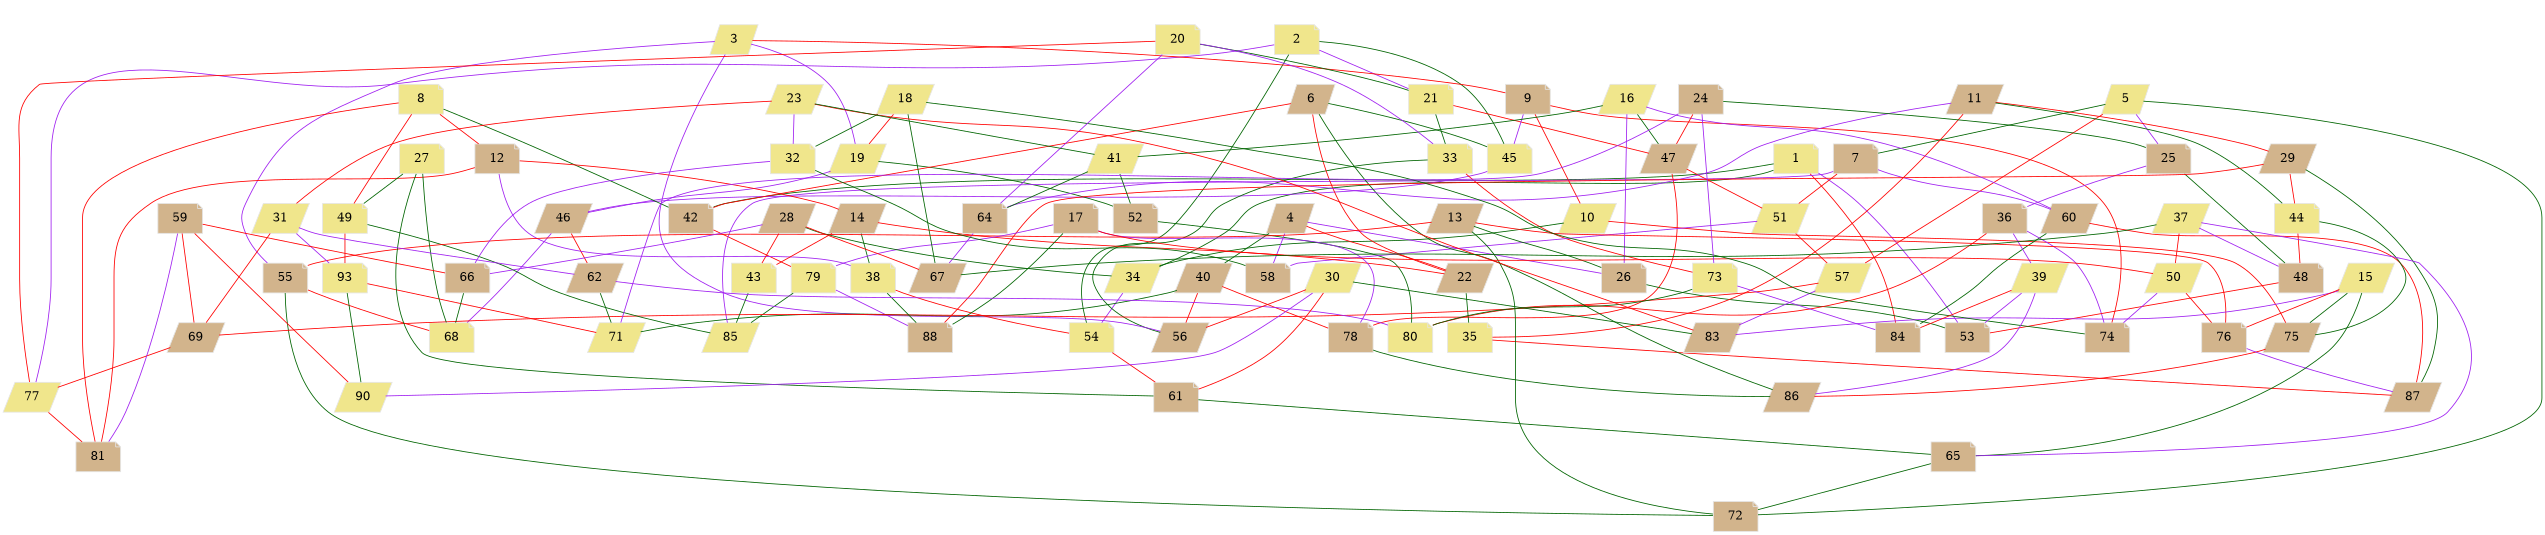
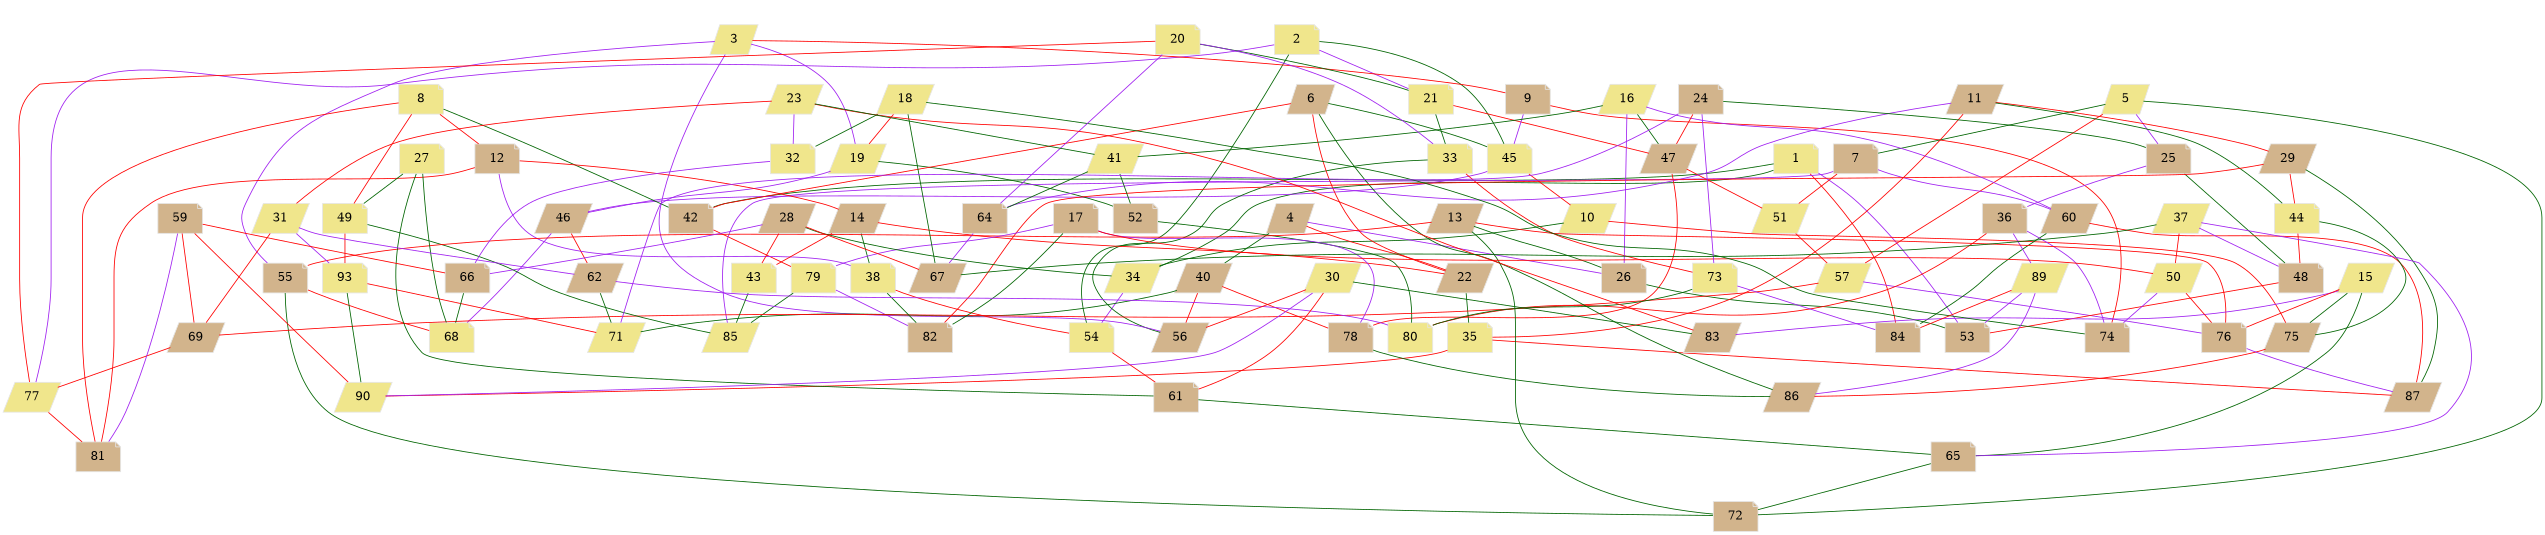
  graph {
    node [color=gray90 fillcolor=tan shape=note style=filled]
    edge [color=red]
    1 [fillcolor=khaki]
    34 [fillcolor=khaki shape=parallelogram]
    42
    53
    84
    54 [fillcolor=khaki]
    79 [fillcolor=khaki]
    2 [fillcolor=khaki]
    21 [fillcolor=khaki]
    45 [fillcolor=khaki]
    77 [fillcolor=khaki shape=parallelogram]
    33 [fillcolor=khaki]
    47 [shape=parallelogram]
    46 [shape=parallelogram]
    61
    81
    3 [fillcolor=khaki shape=parallelogram]
    9
    19 [fillcolor=khaki shape=parallelogram]
    55
    56 [shape=parallelogram]
    10 [fillcolor=khaki shape=parallelogram]
    74
    52
    72
    68 [fillcolor=khaki]
    4 [shape=parallelogram]
    22 [shape=parallelogram]
    26
    40 [shape=parallelogram]
-   58
    35 [fillcolor=khaki]
    78
    71 [fillcolor=khaki shape=parallelogram]
    5 [fillcolor=khaki shape=parallelogram]
    7
    25
    57 [fillcolor=khaki shape=parallelogram]
    51 [fillcolor=khaki shape=parallelogram]
    60 [shape=parallelogram]
    85 [fillcolor=khaki shape=parallelogram]
    36
    48
    83 [shape=parallelogram]
    69 [shape=parallelogram]
    6 [shape=parallelogram]
    86 [shape=parallelogram]
    87 [shape=parallelogram]
    8 [fillcolor=khaki]
    12
    49 [fillcolor=khaki]
    14 [shape=parallelogram]
    38 [fillcolor=khaki]
    n54 [fillcolor=khaki label=93]
    75 [shape=parallelogram]
    11 [shape=parallelogram]
    29 [shape=parallelogram]
    44 [fillcolor=khaki]
    64
-   82 [label=88]
+   82
    n61 [fillcolor=khaki label=90 shape=parallelogram]
    67 [shape=parallelogram]
    43 [fillcolor=khaki]
    13 [shape=parallelogram]
    76
    15 [fillcolor=khaki shape=parallelogram]
    65
    16 [fillcolor=khaki shape=parallelogram]
    41 [fillcolor=khaki shape=parallelogram]
    27 [fillcolor=khaki]
    50 [fillcolor=khaki shape=parallelogram]
    17
    18 [fillcolor=khaki shape=parallelogram]
    32 [fillcolor=khaki]
    66
    62 [shape=parallelogram]
    80 [fillcolor=khaki]
    20 [fillcolor=khaki]
    73 [fillcolor=khaki]
    23 [fillcolor=khaki shape=parallelogram]
    31 [fillcolor=khaki shape=parallelogram]
    24
-   39 [fillcolor=khaki shape=parallelogram]
+   39 [fillcolor=khaki shape=parallelogram label=89]
    28 [shape=parallelogram]
    30 [fillcolor=khaki shape=parallelogram]
    37 [fillcolor=khaki shape=parallelogram]
    59
    1 -- 34 [color=darkgreen]
    1 -- 42 [color=darkgreen]
    1 -- 53 [color=purple]
    1 -- 84
    34 -- 54 [color=purple]
    42 -- 79
    54 -- 61
    79 -- 85 [color=darkgreen]
    79 -- 82 [color=purple]
    2 -- 54 [color=darkgreen]
    2 -- 21 [color=purple]
    2 -- 45 [color=darkgreen]
    2 -- 77 [color=purple]
    21 -- 33 [color=darkgreen]
    21 -- 47
    45 -- 46 [color=purple]
    77 -- 81
    33 -- 56 [color=darkgreen]
    33 -- 73
    47 -- 78
    47 -- 51
    46 -- 68 [color=purple]
    46 -- 62
    61 -- 65 [color=darkgreen]
    3 -- 9
    3 -- 19 [color=purple]
    3 -- 55 [color=purple]
    3 -- 56 [color=purple]
    9 -- 45 [color=purple]
-   9 -- 10
+   45 -- 10
    9 -- 74
    19 -- 46 [color=purple]
    19 -- 52 [color=darkgreen]
    55 -- 72 [color=darkgreen]
    55 -- 68
    10 -- 34 [color=darkgreen]
    10 -- 75
    52 -- 80 [color=darkgreen]
    4 -- 22
    4 -- 26 [color=purple]
    4 -- 40 [color=darkgreen]
-   4 -- 58 [color=purple]
    22 -- 35 [color=darkgreen]
    26 -- 53 [color=darkgreen]
    40 -- 56
    40 -- 78
    40 -- 71 [color=darkgreen]
    35 -- 87
+   35 -- n61
    78 -- 86 [color=darkgreen]
    5 -- 72 [color=darkgreen]
    5 -- 7 [color=darkgreen]
    5 -- 25 [color=purple]
    5 -- 57
    7 -- 51
    7 -- 60 [color=purple]
    7 -- 85 [color=purple]
    25 -- 36 [color=purple]
    25 -- 48 [color=darkgreen]
-   57 -- 83 [color=purple]
+   57 -- 76 [color=purple]
    57 -- 69
-   51 -- 58 [color=purple]
    51 -- 57
    60 -- 84 [color=darkgreen]
    60 -- 87
    36 -- 74 [color=purple]
    36 -- 80
    36 -- 39 [color=purple]
    48 -- 53
    69 -- 77
    6 -- 42
    6 -- 45 [color=darkgreen]
    6 -- 22
    6 -- 86 [color=darkgreen]
    8 -- 42 [color=darkgreen]
    8 -- 81
    8 -- 12
    8 -- 49
    12 -- 81
    12 -- 14
    12 -- 38 [color=purple]
    49 -- 85 [color=darkgreen]
    49 -- n54
    14 -- 22
    14 -- 38 [color=darkgreen]
    14 -- 43
    38 -- 54
    38 -- 82 [color=darkgreen]
    n54 -- 71
    n54 -- n61 [color=darkgreen]
    75 -- 86
    11 -- 35
    11 -- 29
    11 -- 44 [color=darkgreen]
    11 -- 64 [color=purple]
    29 -- 87 [color=darkgreen]
    29 -- 44
    29 -- 82
    44 -- 48
    44 -- 75 [color=darkgreen]
    64 -- 67 [color=purple]
    43 -- 85 [color=darkgreen]
    13 -- 55
    13 -- 72 [color=darkgreen]
    13 -- 26 [color=darkgreen]
    13 -- 76
    76 -- 87 [color=purple]
    15 -- 83 [color=purple]
    15 -- 75 [color=darkgreen]
    15 -- 76
    15 -- 65 [color=darkgreen]
    65 -- 72 [color=darkgreen]
    16 -- 47 [color=darkgreen]
    16 -- 26 [color=purple]
    16 -- 60 [color=purple]
    16 -- 41 [color=darkgreen]
    41 -- 52 [color=darkgreen]
    41 -- 64 [color=darkgreen]
    27 -- 61 [color=darkgreen]
    27 -- 68 [color=darkgreen]
    27 -- 49 [color=darkgreen]
    50 -- 74 [color=purple]
    50 -- 76
    17 -- 79 [color=purple]
    17 -- 78 [color=purple]
    17 -- 82 [color=darkgreen]
    17 -- 50
    18 -- 19
    18 -- 74 [color=darkgreen]
    18 -- 67 [color=darkgreen]
    18 -- 32 [color=darkgreen]
-   32 -- 58 [color=darkgreen]
    32 -- 66 [color=purple]
    66 -- 68 [color=darkgreen]
    62 -- 71 [color=darkgreen]
    62 -- 80 [color=purple]
    20 -- 21 [color=darkgreen]
    20 -- 77
    20 -- 33 [color=purple]
    20 -- 64 [color=purple]
    73 -- 84 [color=purple]
    73 -- 80 [color=darkgreen]
    23 -- 83
    23 -- 41 [color=darkgreen]
    23 -- 32 [color=purple]
    23 -- 31
    31 -- 69
    31 -- n54 [color=purple]
    31 -- 62 [color=purple]
    24 -- 47
    24 -- 71 [color=purple]
    24 -- 25 [color=darkgreen]
    24 -- 73 [color=purple]
    39 -- 53 [color=purple]
    39 -- 84
    39 -- 86 [color=purple]
    28 -- 34 [color=darkgreen]
    28 -- 67
    28 -- 43
    28 -- 66 [color=purple]
    30 -- 61
    30 -- 56
    30 -- 83 [color=darkgreen]
    30 -- n61 [color=purple]
    37 -- 48 [color=purple]
    37 -- 67 [color=darkgreen]
    37 -- 65 [color=purple]
    37 -- 50
    59 -- 81 [color=purple]
    59 -- 69
    59 -- n61
    59 -- 66
  }
